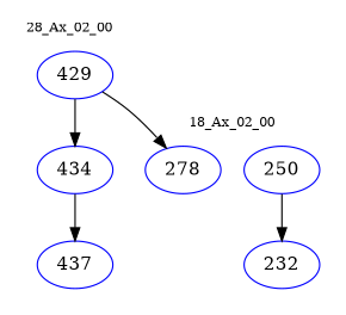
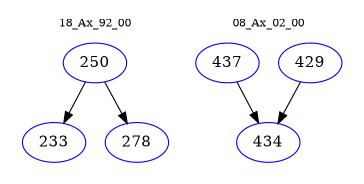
  digraph {
    node [color=blue]
    edge [color=black]
    n1 [label=250]
-   n2 [label=232]
+   n2 [label=233]
    n3 [label=278]
    n4 [label=434]
    n5 [label=429]
    n6 [label=437]
    subgraph cluster_1 {
      color=white
      fontsize=10
-     label="18_Ax_02_00"
+     label="18_Ax_92_00"
      n1
      n2
      n3
    }
    subgraph cluster_2 {
      color=white
      fontsize=10
-     label="28_Ax_02_00"
+     label="08_Ax_02_00"
      n4
      n5
      n6
    }
    n1 -> n2
-   n5 -> n3
-   n4 -> n6
+   n1 -> n3
+   n6 -> n4
    n5 -> n4
  }
